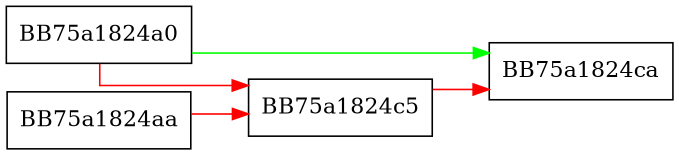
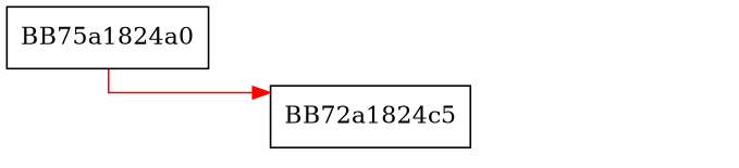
  digraph {
    rankdir=LR
    splines=ortho
    node [shape=box]
    edge [color=red]
    BB75a1824a0
-   BB75a1824ca
-   BB75a1824c5
-   BB75a1824aa
-   BB75a1824a0 -> BB75a1824ca [color=green]
+   BB75a1824c5 [label=BB72a1824c5]
    BB75a1824a0 -> BB75a1824c5
-   BB75a1824c5 -> BB75a1824ca
-   BB75a1824aa -> BB75a1824c5
  }
